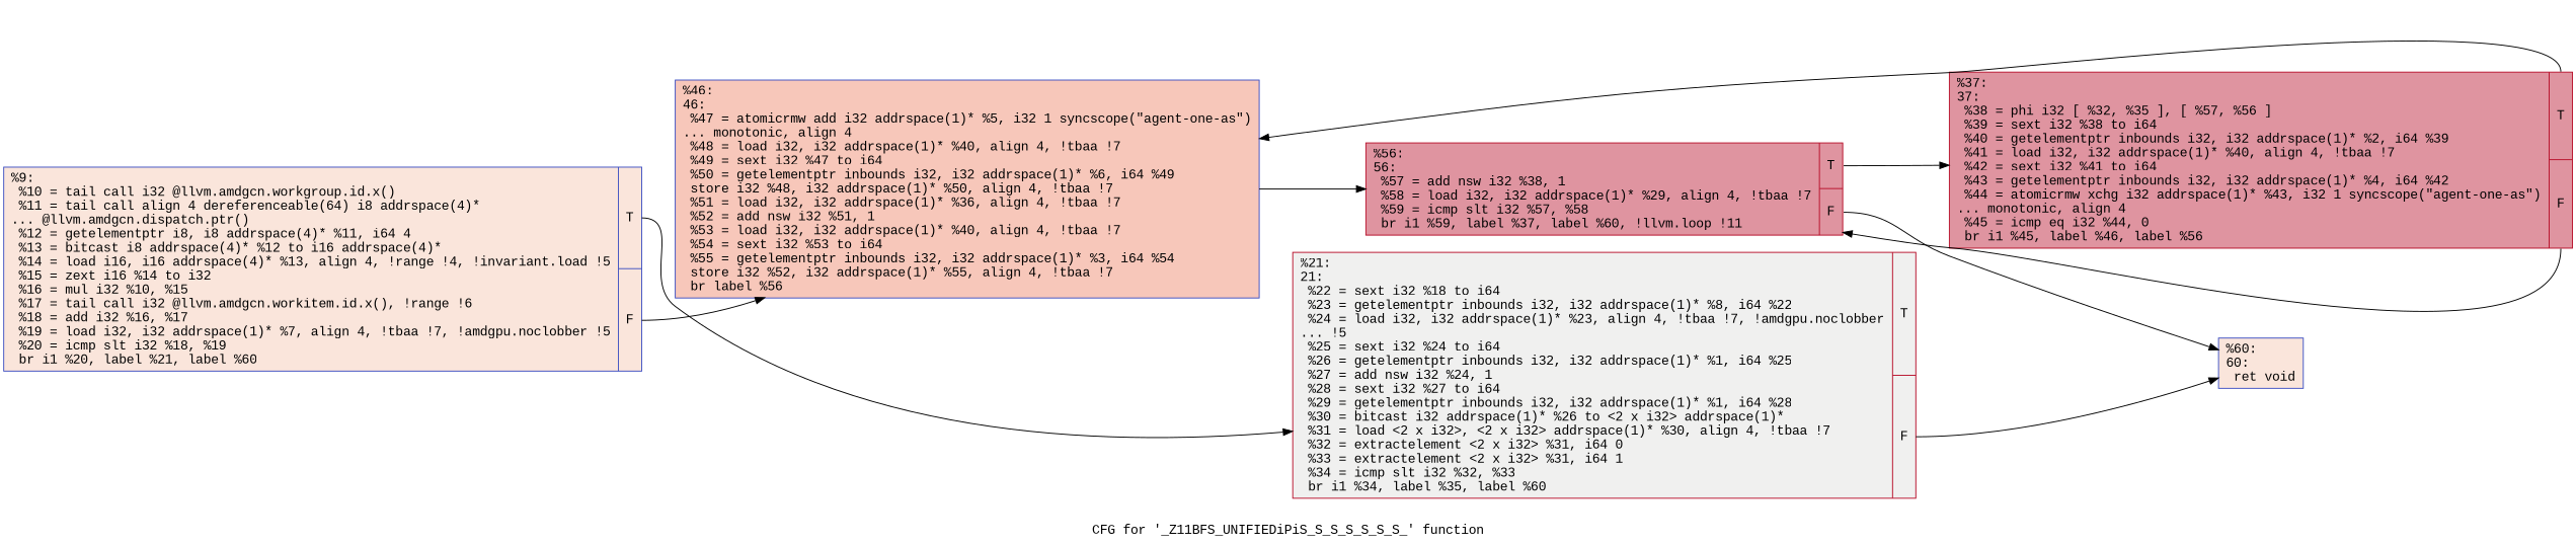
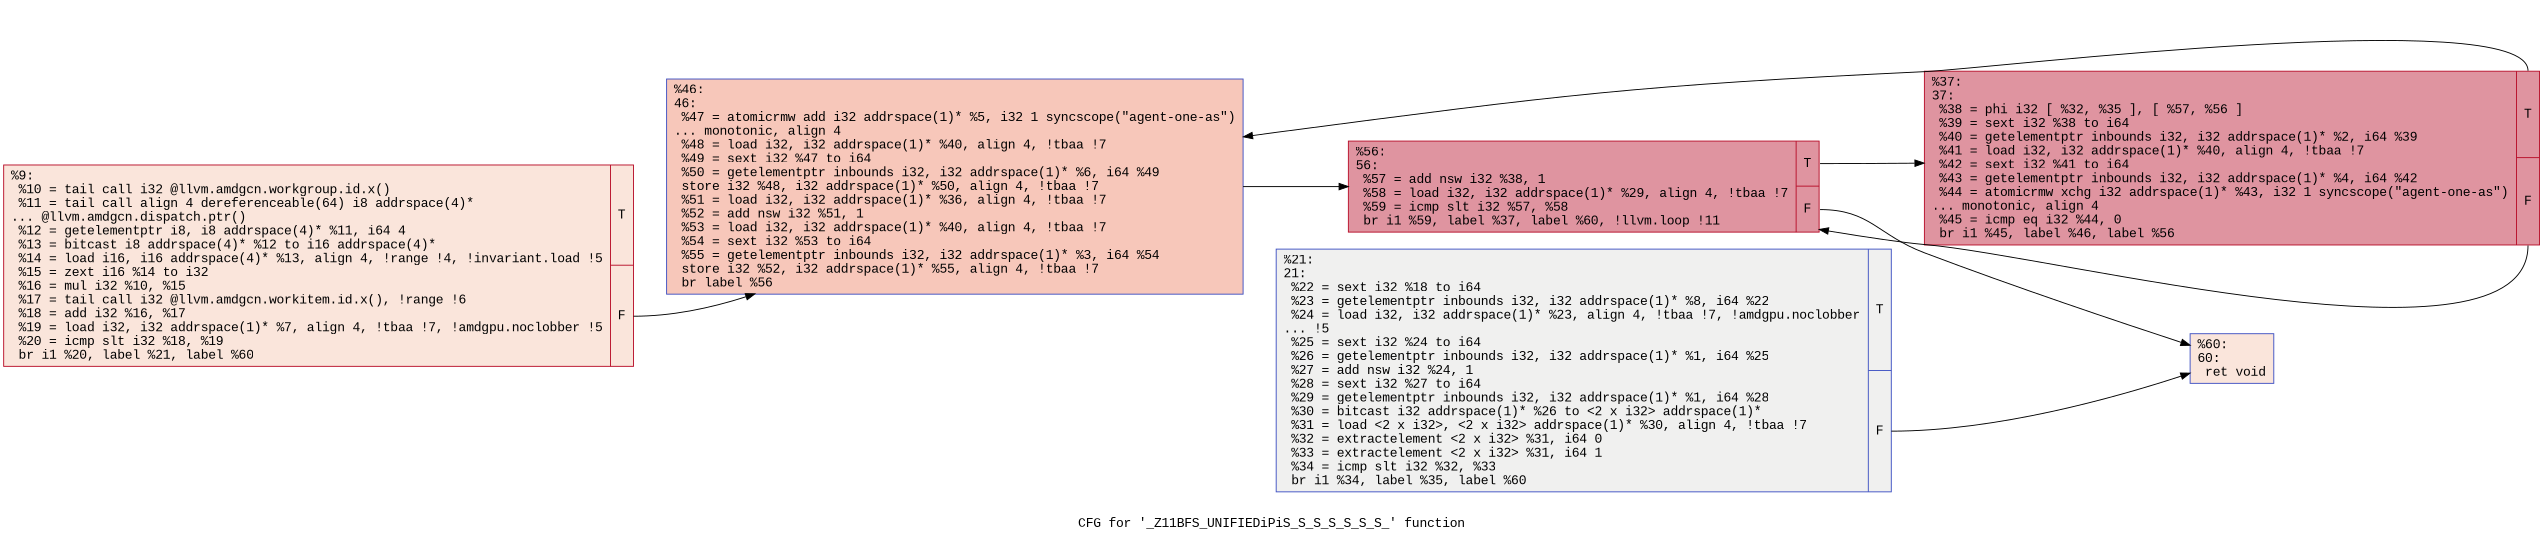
  digraph {
    fontname="Liberation Mono"
    label="CFG for '_Z11BFS_UNIFIEDiPiS_S_S_S_S_S_S_' function"
    rankdir=LR
    node [color="#3d50c3ff" fillcolor="#f4c5ad70" fontname="Liberation Mono" shape=record style=filled]
    edge [fontname="Liberation Mono" tailport=s0]
-   n1 [label="{%9:\l  %10 = tail call i32 @llvm.amdgcn.workgroup.id.x()\l  %11 = tail call align 4 dereferenceable(64) i8 addrspace(4)*\l... @llvm.amdgcn.dispatch.ptr()\l  %12 = getelementptr i8, i8 addrspace(4)* %11, i64 4\l  %13 = bitcast i8 addrspace(4)* %12 to i16 addrspace(4)*\l  %14 = load i16, i16 addrspace(4)* %13, align 4, !range !4, !invariant.load !5\l  %15 = zext i16 %14 to i32\l  %16 = mul i32 %10, %15\l  %17 = tail call i32 @llvm.amdgcn.workitem.id.x(), !range !6\l  %18 = add i32 %16, %17\l  %19 = load i32, i32 addrspace(1)* %7, align 4, !tbaa !7, !amdgpu.noclobber !5\l  %20 = icmp slt i32 %18, %19\l  br i1 %20, label %21, label %60\l|{<s0>T|<s1>F}}"]
-   n2 [color="#b70d28ff" fillcolor="#dedcdb70" label="{%21:\l21:                                               \l  %22 = sext i32 %18 to i64\l  %23 = getelementptr inbounds i32, i32 addrspace(1)* %8, i64 %22\l  %24 = load i32, i32 addrspace(1)* %23, align 4, !tbaa !7, !amdgpu.noclobber\l... !5\l  %25 = sext i32 %24 to i64\l  %26 = getelementptr inbounds i32, i32 addrspace(1)* %1, i64 %25\l  %27 = add nsw i32 %24, 1\l  %28 = sext i32 %27 to i64\l  %29 = getelementptr inbounds i32, i32 addrspace(1)* %1, i64 %28\l  %30 = bitcast i32 addrspace(1)* %26 to \<2 x i32\> addrspace(1)*\l  %31 = load \<2 x i32\>, \<2 x i32\> addrspace(1)* %30, align 4, !tbaa !7\l  %32 = extractelement \<2 x i32\> %31, i64 0\l  %33 = extractelement \<2 x i32\> %31, i64 1\l  %34 = icmp slt i32 %32, %33\l  br i1 %34, label %35, label %60\l|{<s0>T|<s1>F}}"]
+   n1 [color="#b70d28ff" label="{%9:\l  %10 = tail call i32 @llvm.amdgcn.workgroup.id.x()\l  %11 = tail call align 4 dereferenceable(64) i8 addrspace(4)*\l... @llvm.amdgcn.dispatch.ptr()\l  %12 = getelementptr i8, i8 addrspace(4)* %11, i64 4\l  %13 = bitcast i8 addrspace(4)* %12 to i16 addrspace(4)*\l  %14 = load i16, i16 addrspace(4)* %13, align 4, !range !4, !invariant.load !5\l  %15 = zext i16 %14 to i32\l  %16 = mul i32 %10, %15\l  %17 = tail call i32 @llvm.amdgcn.workitem.id.x(), !range !6\l  %18 = add i32 %16, %17\l  %19 = load i32, i32 addrspace(1)* %7, align 4, !tbaa !7, !amdgpu.noclobber !5\l  %20 = icmp slt i32 %18, %19\l  br i1 %20, label %21, label %60\l|{<s0>T|<s1>F}}"]
+   n2 [fillcolor="#dedcdb70" label="{%21:\l21:                                               \l  %22 = sext i32 %18 to i64\l  %23 = getelementptr inbounds i32, i32 addrspace(1)* %8, i64 %22\l  %24 = load i32, i32 addrspace(1)* %23, align 4, !tbaa !7, !amdgpu.noclobber\l... !5\l  %25 = sext i32 %24 to i64\l  %26 = getelementptr inbounds i32, i32 addrspace(1)* %1, i64 %25\l  %27 = add nsw i32 %24, 1\l  %28 = sext i32 %27 to i64\l  %29 = getelementptr inbounds i32, i32 addrspace(1)* %1, i64 %28\l  %30 = bitcast i32 addrspace(1)* %26 to \<2 x i32\> addrspace(1)*\l  %31 = load \<2 x i32\>, \<2 x i32\> addrspace(1)* %30, align 4, !tbaa !7\l  %32 = extractelement \<2 x i32\> %31, i64 0\l  %33 = extractelement \<2 x i32\> %31, i64 1\l  %34 = icmp slt i32 %32, %33\l  br i1 %34, label %35, label %60\l|{<s0>T|<s1>F}}"]
    n3 [fillcolor="#ec7f6370" label="{%46:\l46:                                               \l  %47 = atomicrmw add i32 addrspace(1)* %5, i32 1 syncscope(\"agent-one-as\")\l... monotonic, align 4\l  %48 = load i32, i32 addrspace(1)* %40, align 4, !tbaa !7\l  %49 = sext i32 %47 to i64\l  %50 = getelementptr inbounds i32, i32 addrspace(1)* %6, i64 %49\l  store i32 %48, i32 addrspace(1)* %50, align 4, !tbaa !7\l  %51 = load i32, i32 addrspace(1)* %36, align 4, !tbaa !7\l  %52 = add nsw i32 %51, 1\l  %53 = load i32, i32 addrspace(1)* %40, align 4, !tbaa !7\l  %54 = sext i32 %53 to i64\l  %55 = getelementptr inbounds i32, i32 addrspace(1)* %3, i64 %54\l  store i32 %52, i32 addrspace(1)* %55, align 4, !tbaa !7\l  br label %56\l}"]
    n4 [label="{%60:\l60:                                               \l  ret void\l}"]
    n5 [color="#b70d28ff" fillcolor="#b70d2870" label="{%37:\l37:                                               \l  %38 = phi i32 [ %32, %35 ], [ %57, %56 ]\l  %39 = sext i32 %38 to i64\l  %40 = getelementptr inbounds i32, i32 addrspace(1)* %2, i64 %39\l  %41 = load i32, i32 addrspace(1)* %40, align 4, !tbaa !7\l  %42 = sext i32 %41 to i64\l  %43 = getelementptr inbounds i32, i32 addrspace(1)* %4, i64 %42\l  %44 = atomicrmw xchg i32 addrspace(1)* %43, i32 1 syncscope(\"agent-one-as\")\l... monotonic, align 4\l  %45 = icmp eq i32 %44, 0\l  br i1 %45, label %46, label %56\l|{<s0>T|<s1>F}}"]
    n6 [color="#b70d28ff" fillcolor="#b70d2870" label="{%56:\l56:                                               \l  %57 = add nsw i32 %38, 1\l  %58 = load i32, i32 addrspace(1)* %29, align 4, !tbaa !7\l  %59 = icmp slt i32 %57, %58\l  br i1 %59, label %37, label %60, !llvm.loop !11\l|{<s0>T|<s1>F}}"]
-   n1 -> n2
    n1 -> n3 [tailport=s1]
    n2 -> n4 [tailport=s1]
    n3 -> n6
    n5 -> n3
    n5 -> n6 [tailport=s1]
    n6 -> n4 [tailport=s1]
    n6 -> n5
  }
